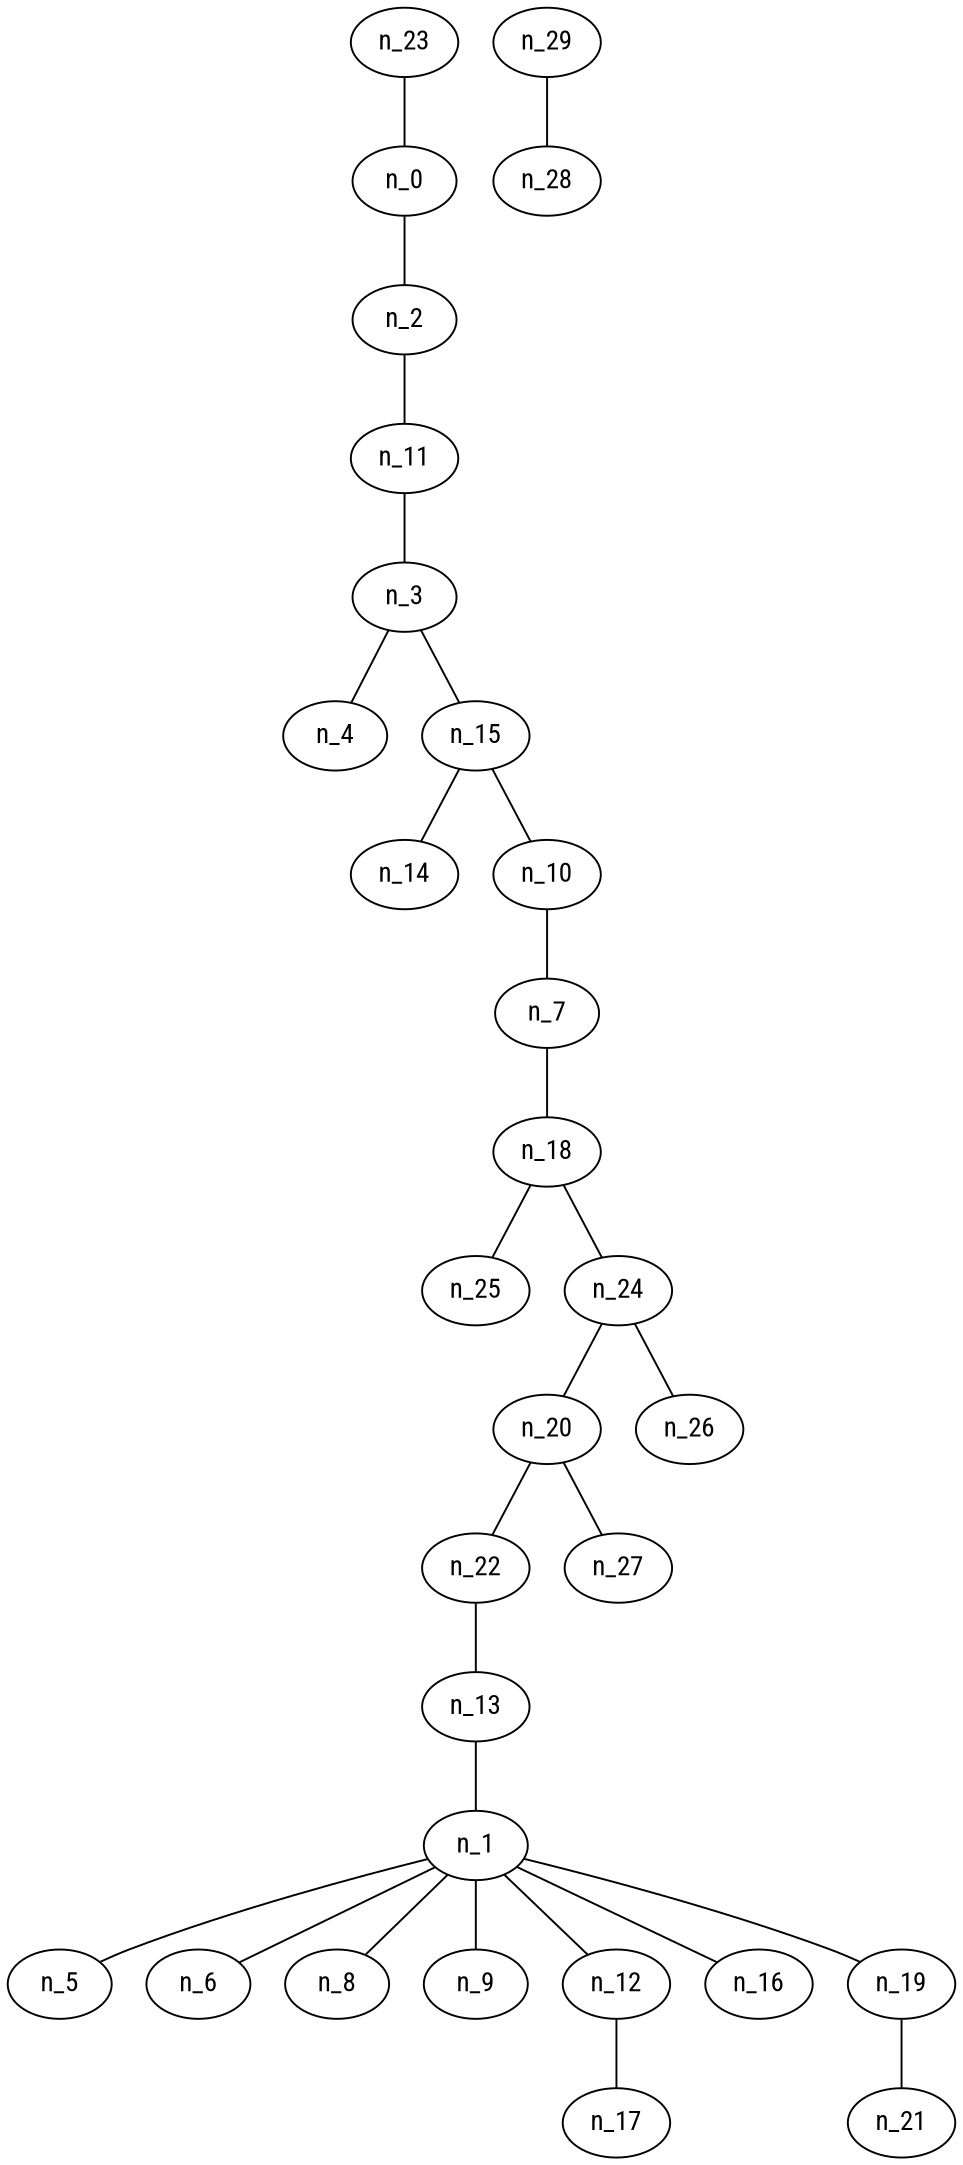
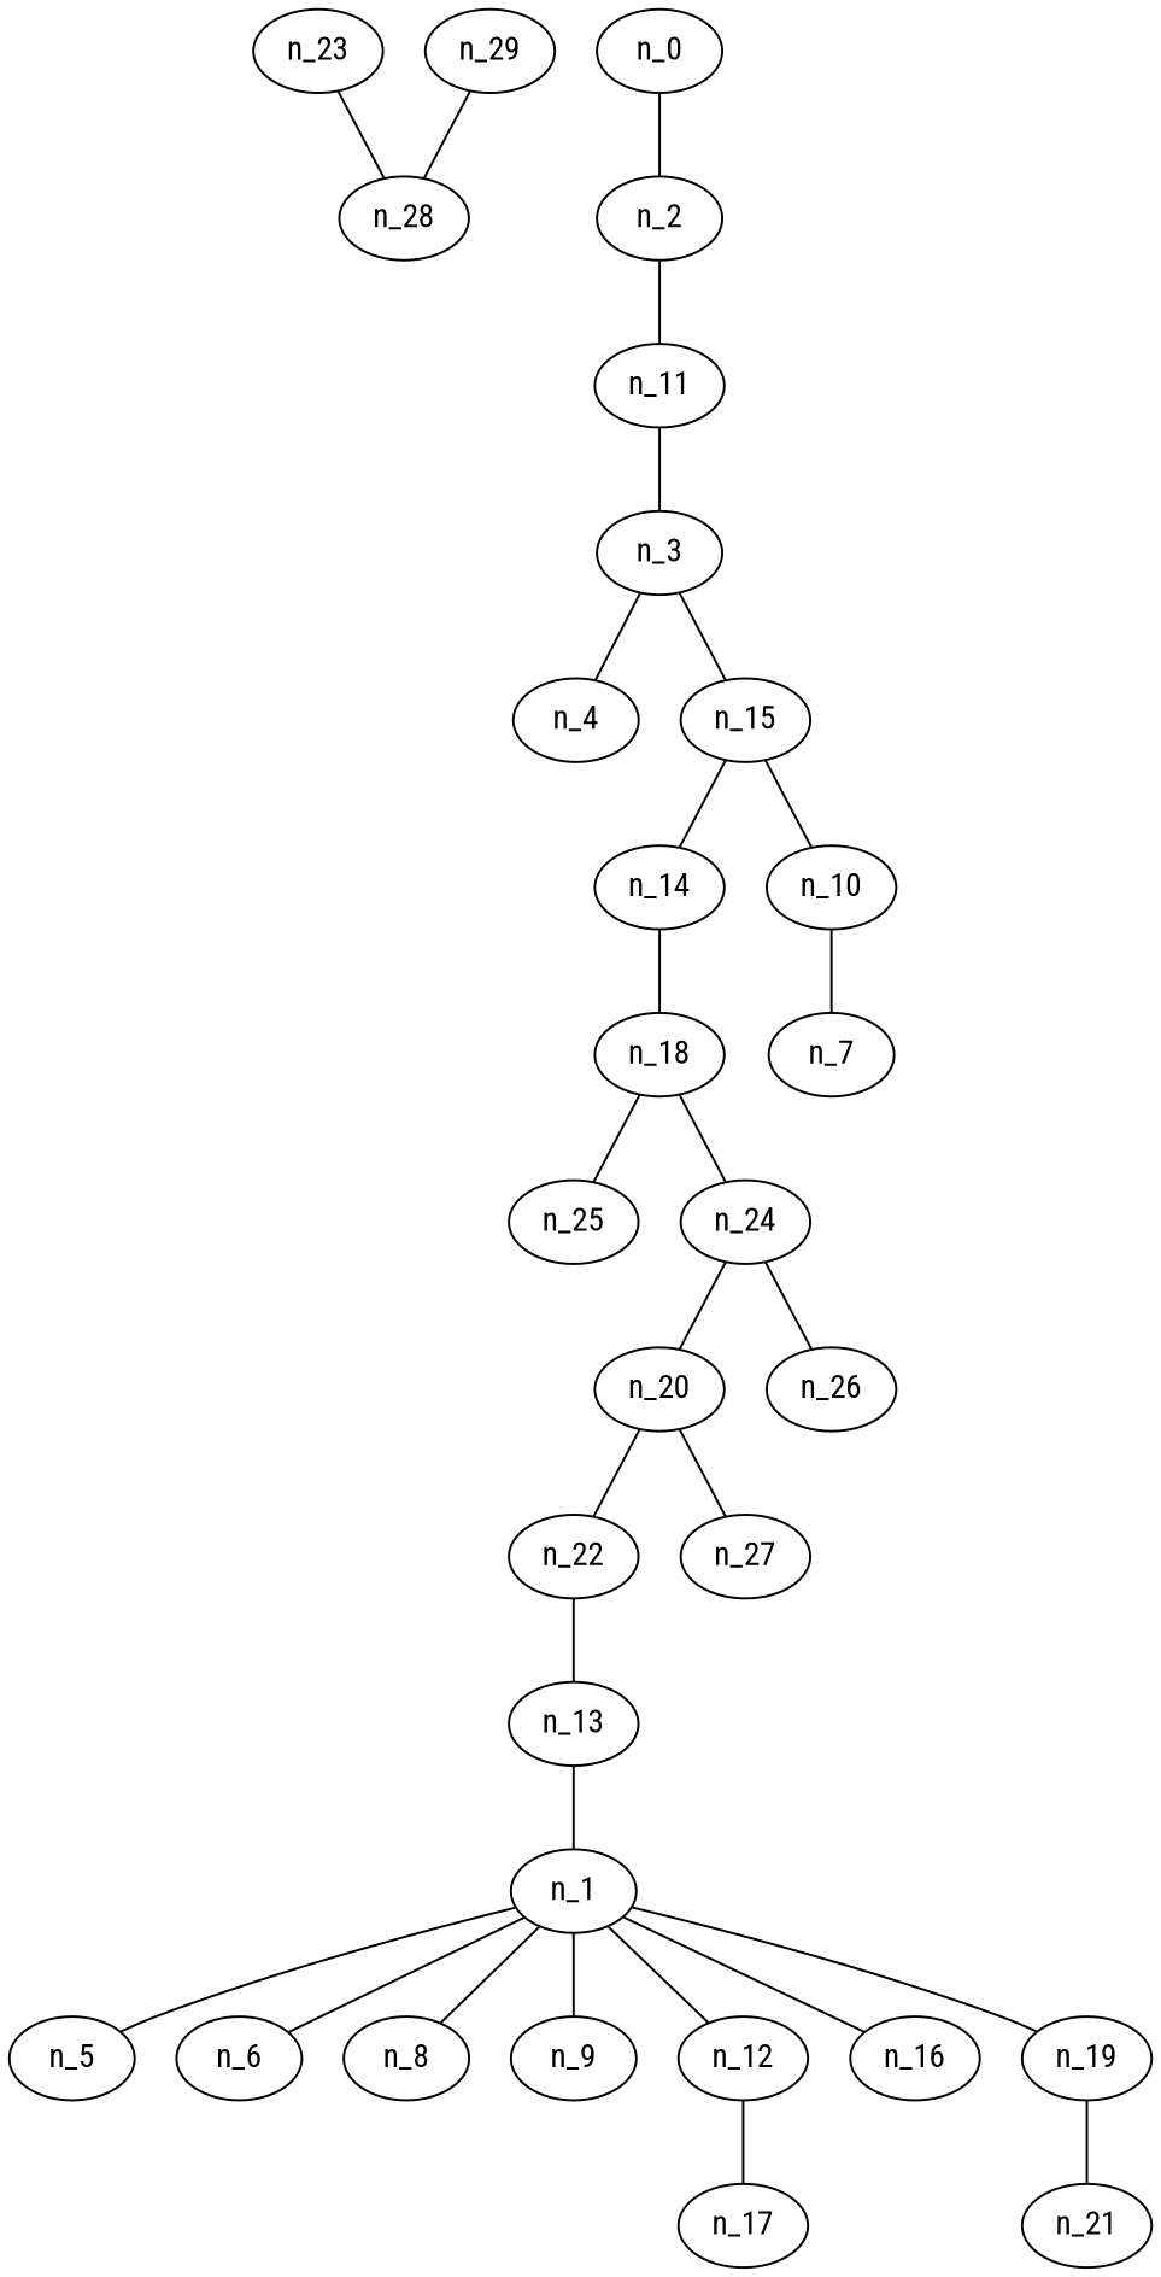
  graph {
    fontname="Roboto Condensed"
    node [fontname="Roboto Condensed"]
    edge [fontname="Roboto Condensed"]
    n_23
    n_0
    n_2
    n_11
    n_3
    n_4
    n_15
    n_14
    n_10
    n_7
    n_18
    n_25
    n_24
    n_20
    n_26
    n_22
    n_27
    n_29
    n_28
    n_13
    n_1
    n_5
    n_6
    n_8
    n_9
    n_12
    n_16
    n_19
    n_17
    n_21
-   n_23 -- n_0
+   n_23 -- n_28
    n_0 -- n_2
    n_2 -- n_11
    n_11 -- n_3
    n_3 -- n_4
    n_3 -- n_15
    n_15 -- n_14
    n_15 -- n_10
    n_10 -- n_7
-   n_7 -- n_18
+   n_14 -- n_18
    n_18 -- n_25
    n_18 -- n_24
    n_24 -- n_20
    n_24 -- n_26
    n_20 -- n_22
    n_20 -- n_27
    n_22 -- n_13
    n_29 -- n_28
    n_13 -- n_1
    n_1 -- n_5
    n_1 -- n_6
    n_1 -- n_8
    n_1 -- n_9
    n_1 -- n_12
    n_1 -- n_16
    n_1 -- n_19
    n_12 -- n_17
    n_19 -- n_21
  }
